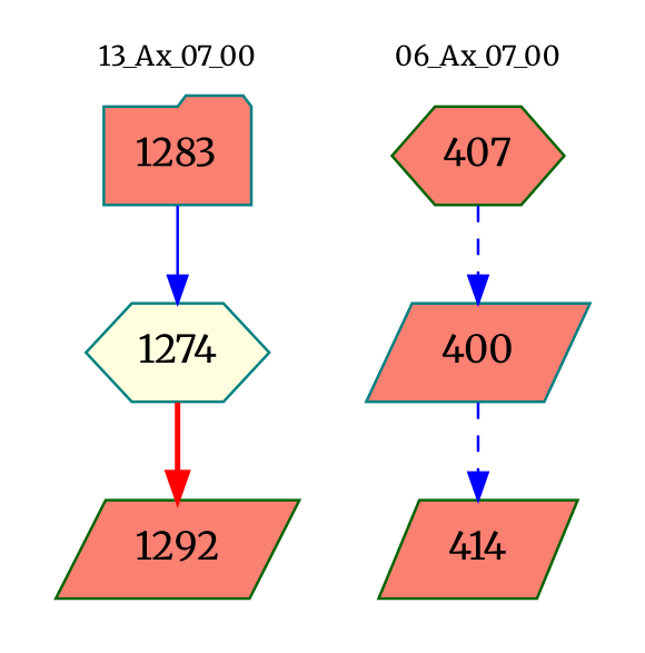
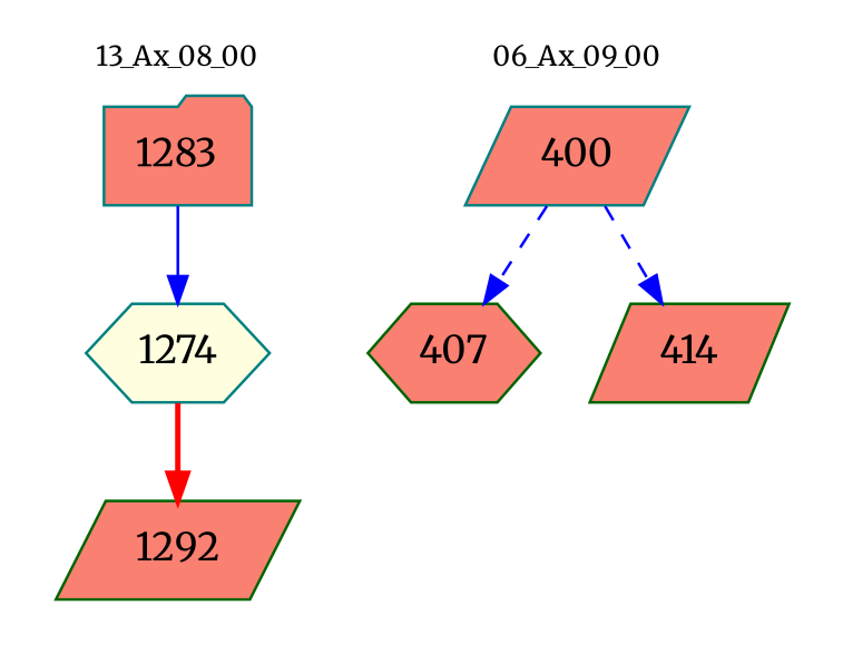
  digraph {
    fontname=Merriweather
    node [color=teal fillcolor=salmon fontname=Merriweather shape=parallelogram style=filled]
    edge [color=blue fontname=Merriweather style=dashed]
    n1 [label=1283 shape=folder]
    n2 [fillcolor=lightyellow label=1274 shape=hexagon]
    n3 [color=darkgreen label=1292]
    n4 [color=darkgreen label=407 shape=hexagon]
    n5 [label=400]
    n6 [color=darkgreen label=414]
    subgraph cluster_1 {
      color=white
      fontsize=10
-     label="13_Ax_07_00"
+     label="13_Ax_08_00"
      n1
      n2
      n3
    }
    subgraph cluster_2 {
      color=white
      fontsize=10
-     label="06_Ax_07_00"
+     label="06_Ax_09_00"
      n4
      n5
      n6
    }
    n1 -> n2 [style=solid]
    n2 -> n3 [color=red style=bold]
-   n4 -> n5
+   n5 -> n4
    n5 -> n6
  }
